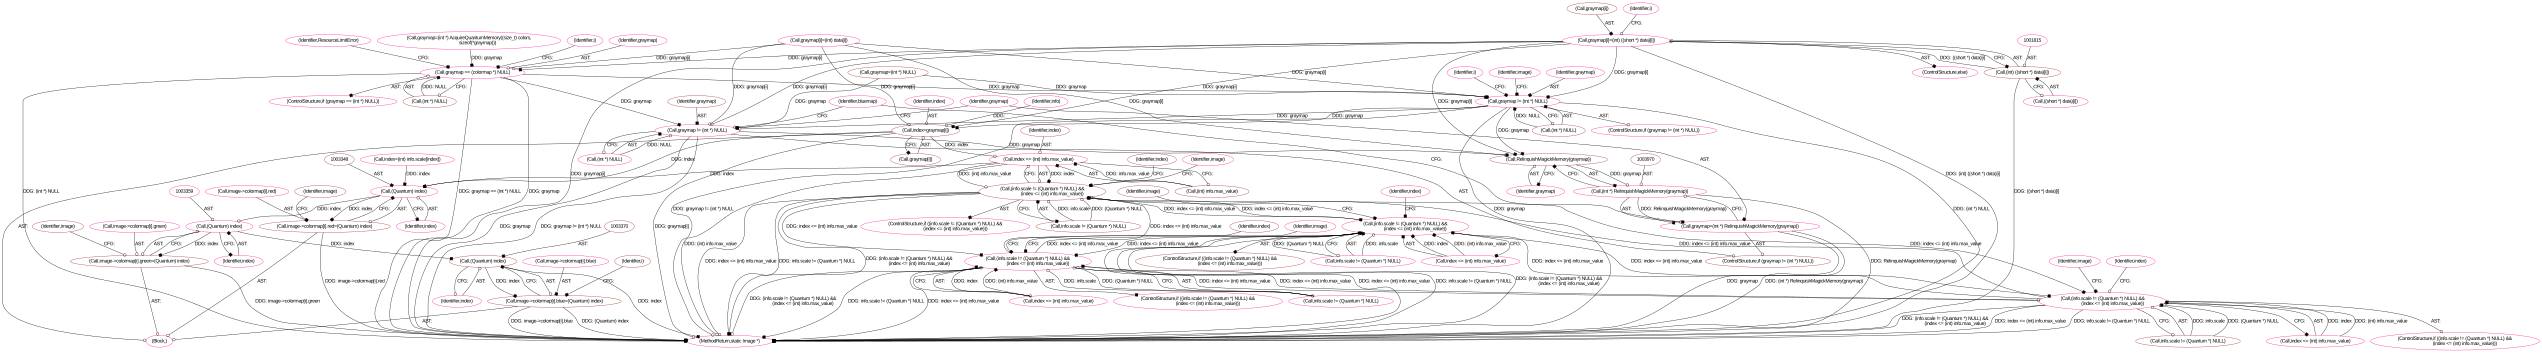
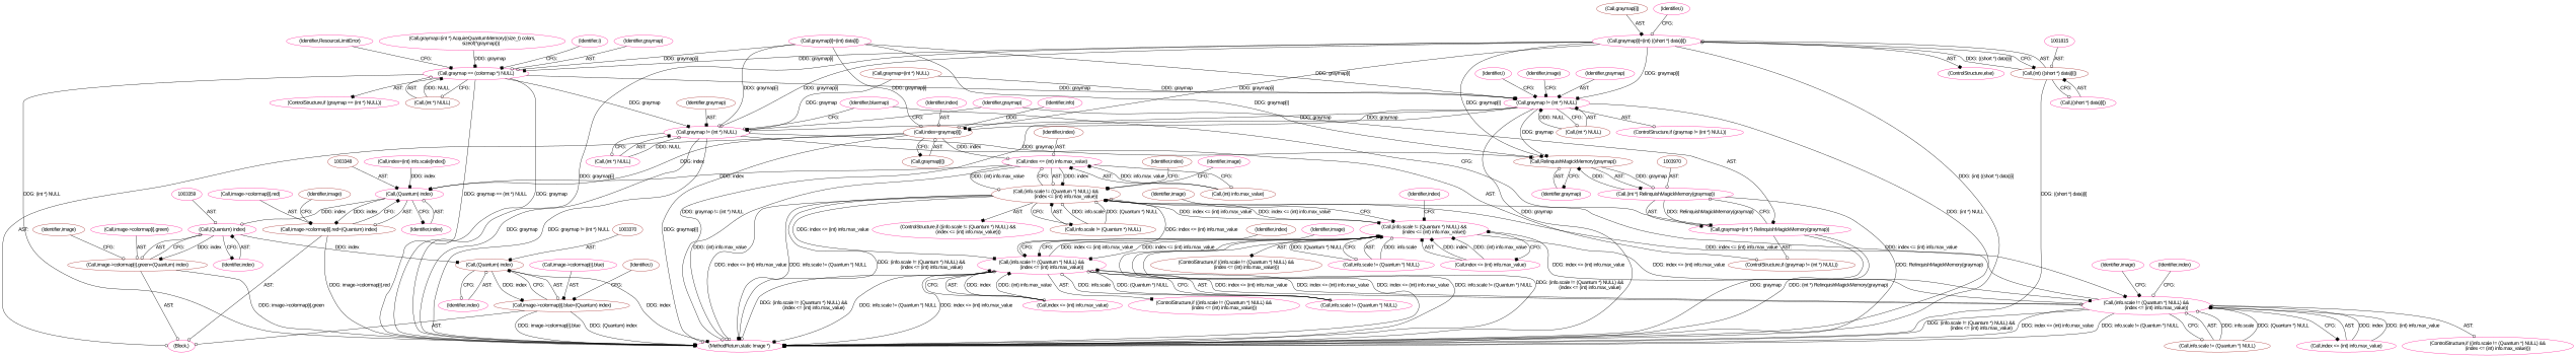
  digraph {
    fontname="Liberation Sans"
    node [color=deeppink fontname="Liberation Sans"]
    edge [arrowhead=box fontname="Liberation Sans"]
    n1 [label="(Call,graymap[i]=(int) ((short *) data)[i])"]
    n2 [color=brown label="(Call,(int) ((short *) data)[i])"]
    n3 [label="(Call,graymap == (colormap *) NULL)"]
    n4 [label="(Call,graymap != (int *) NULL)"]
    n5 [color=brown label="(Call,index=graymap[i])"]
    n6 [label="(Call,graymap != (int *) NULL)"]
    n7 [color=brown label="(Call,RelinquishMagickMemory(graymap))"]
    n8 [label="(MethodReturn,static Image *)"]
    n9 [label="(ControlStructure,else)"]
    n10 [label="(Call,((short *) data)[i])"]
    n11 [label="(ControlStructure,if (graymap == (int *) NULL))"]
    n12 [color=brown label="(Call,(int *) NULL)"]
    n13 [color=brown label="(Call,(int *) NULL)"]
    n14 [label="(ControlStructure,if (graymap != (int *) NULL))"]
    n15 [label="(Call,index <= (int) info.max_value)"]
    n16 [label="(Call,(Quantum) index)"]
    n17 [color=brown label="(Call,graymap[i])"]
    n18 [label="(Block,)"]
    n19 [label="(Call,(int *) NULL)"]
    n20 [color=brown label="(ControlStructure,if (graymap != (int *) NULL))"]
    n21 [label="(Call,(int *) RelinquishMagickMemory(graymap))"]
    n22 [label="(Identifier,graymap)"]
    n23 [color=brown label="(Call,(info.scale != (Quantum *) NULL) &&\n                (index <= (int) info.max_value))"]
    n24 [color=brown label="(Call,(int) info.max_value)"]
    n25 [color=brown label="(Call,image->colormap[i].red=(Quantum) index)"]
    n26 [label="(Call,(Quantum) index)"]
    n27 [label="(Identifier,index)"]
    n28 [label="(Call,(info.scale != (Quantum *) NULL) &&\n                (index <= (int) info.max_value))"]
    n29 [label="(Call,(info.scale != (Quantum *) NULL) &&\n                (index <= (int) info.max_value))"]
    n30 [label="(Call,(info.scale != (Quantum *) NULL) &&\n                (index <= (int) info.max_value))"]
    n31 [label="(ControlStructure,if ((info.scale != (Quantum *) NULL) &&\n                (index <= (int) info.max_value)))"]
    n32 [color=brown label="(Call,info.scale != (Quantum *) NULL)"]
    n33 [label="(Call,index <= (int) info.max_value)"]
    n34 [label="(Call,info.scale != (Quantum *) NULL)"]
    n35 [color=brown label="(ControlStructure,if ((info.scale != (Quantum *) NULL) &&\n                (index <= (int) info.max_value)))"]
    n36 [label="(ControlStructure,if ((info.scale != (Quantum *) NULL) &&\n                (index <= (int) info.max_value)))"]
    n37 [label="(Call,info.scale != (Quantum *) NULL)"]
    n38 [label="(Call,index <= (int) info.max_value)"]
    n39 [color=brown label="(Call,info.scale != (Quantum *) NULL)"]
    n40 [label="(ControlStructure,if ((info.scale != (Quantum *) NULL) &&\n                (index <= (int) info.max_value)))"]
    n41 [label="(Call,index <= (int) info.max_value)"]
    n42 [color=brown label="(Call,image->colormap[i].green=(Quantum) index)"]
    n43 [color=brown label="(Call,(Quantum) index)"]
    n44 [label="(Identifier,index)"]
    n45 [color=brown label="(Call,image->colormap[i].blue=(Quantum) index)"]
    n46 [label="(Identifier,index)"]
    n47 [label="(Call,graymap=(int *) RelinquishMagickMemory(graymap))"]
    n48 [label="(Call,image->colormap[i].blue)"]
    n49 [label="(Identifier,index)"]
    n50 [color=brown label="(Identifier,image)"]
    n51 [color=brown label="(Identifier,graymap)"]
    n52 [label="(Identifier,bluemap)"]
    n53 [label="(Call,graymap[i]=(int) data[i])"]
    n54 [color=brown label="(Call,graymap=(int *) NULL)"]
    n55 [color=brown label="(Identifier,index)"]
    n56 [label="(Identifier,image)"]
    n57 [color=brown label="(Call,graymap[i])"]
    n58 [label="(Identifier,index)"]
    n59 [label="(Call,graymap=(int *) AcquireQuantumMemory((size_t) colors,\n              sizeof(*graymap)))"]
    n60 [label="(Identifier,graymap)"]
    n61 [label="(Identifier,image)"]
    n62 [color=brown label="(Identifier,image)"]
    n63 [color=brown label="(Identifier,index)"]
    n64 [label="(Identifier,i)"]
    n65 [label="(Call,image->colormap[i].red)"]
    n66 [color=brown label="(Identifier,image)"]
    n67 [label="(Identifier,graymap)"]
    n68 [label="(Identifier,i)"]
    n69 [label="(Call,image->colormap[i].green)"]
    n70 [label="(Identifier,image)"]
    n71 [label="(Call,index=(int) info.scale[index])"]
    n72 [label="(Identifier,image)"]
    n73 [color=brown label="(Identifier,i)"]
    n74 [label="(Identifier,ResourceLimitError)"]
    n75 [color=brown label="(Identifier,index)"]
    n76 [label="(Identifier,i)"]
    n77 [label="(Identifier,graymap)"]
    n78 [label="(Identifier,index)"]
    n79 [label="(Identifier,info)"]
    1001815
    1003348 [color=brown]
    1003359
    1003370 [color=brown]
    1003970 [color=brown]
    n1 -> n2 [label="CFG: "]
    n1 -> n3 [label="DDG: graymap[i]"]
    n1 -> n4 [label="DDG: graymap[i]"]
    n1 -> n5 [label="DDG: graymap[i]"]
    n1 -> n6 [arrowhead=odot label="DDG: graymap[i]"]
    n1 -> n7 [label="DDG: graymap[i]"]
    n1 -> n8 [label="DDG: graymap[i]"]
    n1 -> n8 [label="DDG: (int) ((short *) data)[i]"]
    n1 -> n9 [label="AST: "]
    n2 -> n1 [arrowhead=odot label="AST: "]
    n2 -> n1 [arrowhead=odot label="DDG: ((short *) data)[i]"]
    n2 -> n8 [arrowhead=odot label="DDG: ((short *) data)[i]"]
    n2 -> n10 [arrowhead=odot label="CFG: "]
    n3 -> n4 [arrowhead=odot label="DDG: graymap"]
    n3 -> n6 [label="DDG: graymap"]
    n3 -> n8 [label="DDG: (int *) NULL"]
    n3 -> n8 [label="DDG: graymap == (int *) NULL"]
    n3 -> n8 [arrowhead=odot label="DDG: graymap"]
    n3 -> n11 [label="AST: "]
    n3 -> n12 [arrowhead=odot label="CFG: "]
    n4 -> n5 [label="DDG: graymap"]
    n4 -> n6 [arrowhead=odot label="DDG: graymap"]
    n4 -> n7 [label="DDG: graymap"]
    n4 -> n8 [arrowhead=odot label="DDG: graymap != (int *) NULL"]
    n4 -> n8 [label="DDG: graymap"]
    n4 -> n8 [label="DDG: (int *) NULL"]
    n4 -> n13 [arrowhead=odot label="CFG: "]
    n4 -> n14 [arrowhead=odot label="AST: "]
    n5 -> n8 [arrowhead=odot label="DDG: graymap[i]"]
    n5 -> n15 [arrowhead=odot label="DDG: index"]
    n5 -> n16 [label="DDG: index"]
    n5 -> n17 [label="CFG: "]
    n5 -> n18 [arrowhead=odot label="AST: "]
    n6 -> n7 [label="DDG: graymap"]
    n6 -> n8 [label="DDG: graymap"]
    n6 -> n8 [label="DDG: graymap != (int *) NULL"]
    n6 -> n19 [arrowhead=odot label="CFG: "]
    n6 -> n20 [arrowhead=odot label="AST: "]
    n7 -> n21 [label="AST: "]
    n7 -> n21 [arrowhead=odot label="DDG: graymap"]
    n7 -> n22 [label="CFG: "]
    n10 -> n2 [label="AST: "]
    n12 -> n3 [arrowhead=odot label="AST: "]
    n12 -> n3 [label="DDG: NULL"]
    n13 -> n4 [label="AST: "]
    n13 -> n4 [label="DDG: NULL"]
    n15 -> n8 [arrowhead=odot label="DDG: (int) info.max_value"]
    n15 -> n16 [label="DDG: index"]
    n15 -> n23 [arrowhead=odot label="AST: "]
    n15 -> n23 [label="DDG: index"]
    n15 -> n23 [arrowhead=odot label="DDG: (int) info.max_value"]
    n15 -> n24 [arrowhead=odot label="CFG: "]
    n16 -> n25 [arrowhead=odot label="AST: "]
    n16 -> n25 [label="DDG: index"]
    n16 -> n26 [arrowhead=odot label="DDG: index"]
    n16 -> n27 [label="CFG: "]
    n17 -> n5 [arrowhead=odot label="AST: "]
    n19 -> n6 [label="AST: "]
    n19 -> n6 [arrowhead=odot label="DDG: NULL"]
-   n21 -> n7 [label="CFG: "]
+   n21 -> n7 [label="DDG: "]
    n21 -> n8 [arrowhead=odot label="DDG: RelinquishMagickMemory(graymap)"]
    n21 -> n47 [arrowhead=odot label="AST: "]
    n21 -> n47 [label="DDG: RelinquishMagickMemory(graymap)"]
    n22 -> n7 [arrowhead=odot label="AST: "]
    n23 -> n8 [label="DDG: (info.scale != (Quantum *) NULL) &&\n                (index <= (int) info.max_value)"]
    n23 -> n8 [arrowhead=odot label="DDG: index <= (int) info.max_value"]
    n23 -> n8 [label="DDG: info.scale != (Quantum *) NULL"]
    n23 -> n15 [arrowhead=odot label="CFG: "]
    n23 -> n28 [label="DDG: index <= (int) info.max_value"]
    n23 -> n29 [label="DDG: index <= (int) info.max_value"]
    n23 -> n30 [label="DDG: index <= (int) info.max_value"]
    n23 -> n31 [label="AST: "]
    n23 -> n32 [label="CFG: "]
    n24 -> n15 [label="AST: "]
    n24 -> n15 [label="DDG: info.max_value"]
    n25 -> n8 [label="DDG: image->colormap[i].red"]
    n25 -> n16 [label="CFG: "]
    n25 -> n18 [arrowhead=odot label="AST: "]
    n26 -> n42 [arrowhead=odot label="AST: "]
    n26 -> n42 [label="DDG: index"]
    n26 -> n43 [label="DDG: index"]
    n26 -> n44 [label="CFG: "]
    n27 -> n16 [arrowhead=odot label="AST: "]
    n28 -> n8 [label="DDG: index <= (int) info.max_value"]
    n28 -> n8 [label="DDG: info.scale != (Quantum *) NULL"]
    n28 -> n8 [label="DDG: (info.scale != (Quantum *) NULL) &&\n                (index <= (int) info.max_value)"]
    n28 -> n23 [label="DDG: index <= (int) info.max_value"]
    n28 -> n29 [label="DDG: index <= (int) info.max_value"]
    n28 -> n30 [label="DDG: index <= (int) info.max_value"]
    n28 -> n33 [label="CFG: "]
    n28 -> n34 [arrowhead=odot label="CFG: "]
    n28 -> n35 [label="AST: "]
    n29 -> n8 [arrowhead=odot label="DDG: (info.scale != (Quantum *) NULL) &&\n                (index <= (int) info.max_value)"]
    n29 -> n8 [label="DDG: info.scale != (Quantum *) NULL"]
    n29 -> n8 [arrowhead=odot label="DDG: index <= (int) info.max_value"]
    n29 -> n23 [arrowhead=odot label="DDG: index <= (int) info.max_value"]
    n29 -> n28 [label="DDG: index <= (int) info.max_value"]
    n29 -> n30 [arrowhead=odot label="DDG: index <= (int) info.max_value"]
    n29 -> n36 [label="AST: "]
    n29 -> n37 [arrowhead=odot label="CFG: "]
    n29 -> n38 [arrowhead=odot label="CFG: "]
    n30 -> n8 [label="DDG: info.scale != (Quantum *) NULL"]
    n30 -> n8 [label="DDG: (info.scale != (Quantum *) NULL) &&\n                (index <= (int) info.max_value)"]
    n30 -> n8 [arrowhead=odot label="DDG: index <= (int) info.max_value"]
    n30 -> n23 [label="DDG: index <= (int) info.max_value"]
    n30 -> n28 [label="DDG: index <= (int) info.max_value"]
    n30 -> n29 [label="DDG: index <= (int) info.max_value"]
    n30 -> n39 [arrowhead=odot label="CFG: "]
    n30 -> n40 [arrowhead=odot label="AST: "]
    n30 -> n41 [label="CFG: "]
    n32 -> n23 [label="AST: "]
    n32 -> n23 [arrowhead=odot label="DDG: info.scale"]
    n32 -> n23 [arrowhead=odot label="DDG: (Quantum *) NULL"]
    n33 -> n28 [label="AST: "]
    n33 -> n28 [label="DDG: index"]
    n33 -> n28 [label="DDG: (int) info.max_value"]
    n34 -> n28 [label="AST: "]
    n34 -> n28 [arrowhead=odot label="DDG: info.scale"]
    n34 -> n28 [label="DDG: (Quantum *) NULL"]
    n37 -> n29 [arrowhead=odot label="AST: "]
    n37 -> n29 [arrowhead=odot label="DDG: info.scale"]
    n37 -> n29 [arrowhead=odot label="DDG: (Quantum *) NULL"]
    n38 -> n29 [arrowhead=odot label="AST: "]
    n38 -> n29 [label="DDG: index"]
    n38 -> n29 [label="DDG: (int) info.max_value"]
    n39 -> n30 [arrowhead=odot label="AST: "]
    n39 -> n30 [arrowhead=odot label="DDG: info.scale"]
    n39 -> n30 [label="DDG: (Quantum *) NULL"]
    n41 -> n30 [label="AST: "]
    n41 -> n30 [arrowhead=odot label="DDG: index"]
    n41 -> n30 [arrowhead=odot label="DDG: (int) info.max_value"]
    n42 -> n8 [label="DDG: image->colormap[i].green"]
    n42 -> n18 [arrowhead=odot label="AST: "]
    n42 -> n26 [arrowhead=odot label="CFG: "]
    n43 -> n8 [label="DDG: index"]
    n43 -> n45 [arrowhead=odot label="AST: "]
    n43 -> n45 [label="DDG: index"]
    n43 -> n46 [arrowhead=odot label="CFG: "]
    n44 -> n26 [label="AST: "]
    n45 -> n8 [label="DDG: (Quantum) index"]
    n45 -> n8 [arrowhead=odot label="DDG: image->colormap[i].blue"]
    n45 -> n18 [arrowhead=odot label="AST: "]
    n45 -> n43 [label="CFG: "]
    n46 -> n43 [arrowhead=odot label="AST: "]
    n47 -> n8 [label="DDG: graymap"]
    n47 -> n8 [label="DDG: (int *) RelinquishMagickMemory(graymap)"]
    n47 -> n20 [arrowhead=odot label="AST: "]
    n47 -> n21 [arrowhead=odot label="CFG: "]
    n48 -> n45 [label="AST: "]
    n49 -> n28 [label="CFG: "]
    n50 -> n25 [label="CFG: "]
    n51 -> n6 [label="AST: "]
    n52 -> n6 [arrowhead=odot label="CFG: "]
    n52 -> n47 [label="CFG: "]
    n53 -> n3 [arrowhead=odot label="DDG: graymap[i]"]
    n53 -> n4 [label="DDG: graymap[i]"]
    n53 -> n5 [arrowhead=odot label="DDG: graymap[i]"]
    n53 -> n6 [arrowhead=odot label="DDG: graymap[i]"]
    n53 -> n7 [arrowhead=odot label="DDG: graymap[i]"]
    n54 -> n4 [label="DDG: graymap"]
    n54 -> n6 [label="DDG: graymap"]
    n55 -> n29 [label="CFG: "]
    n56 -> n29 [label="CFG: "]
    n57 -> n1 [label="AST: "]
    n58 -> n30 [arrowhead=odot label="CFG: "]
    n59 -> n3 [label="DDG: graymap"]
    n60 -> n4 [label="AST: "]
    n61 -> n30 [label="CFG: "]
    n62 -> n28 [label="CFG: "]
    n63 -> n15 [arrowhead=odot label="AST: "]
    n64 -> n3 [label="CFG: "]
    n65 -> n25 [arrowhead=odot label="AST: "]
    n66 -> n42 [arrowhead=odot label="CFG: "]
    n67 -> n3 [arrowhead=odot label="AST: "]
    n68 -> n4 [label="CFG: "]
    n69 -> n42 [arrowhead=odot label="AST: "]
    n70 -> n4 [label="CFG: "]
    n71 -> n16 [label="DDG: index"]
    n72 -> n23 [label="CFG: "]
    n73 -> n45 [label="CFG: "]
    n74 -> n3 [label="CFG: "]
    n75 -> n23 [label="CFG: "]
    n76 -> n1 [arrowhead=odot label="CFG: "]
    n77 -> n6 [label="CFG: "]
    n77 -> n47 [label="AST: "]
    n78 -> n5 [arrowhead=odot label="AST: "]
    n79 -> n5 [arrowhead=odot label="DDG: "]
    1001815 -> n2 [arrowhead=odot label="AST: "]
    1003348 -> n16 [label="AST: "]
    1003359 -> n26 [arrowhead=odot label="AST: "]
    1003370 -> n43 [label="AST: "]
    1003970 -> n21 [arrowhead=odot label="AST: "]
  }
